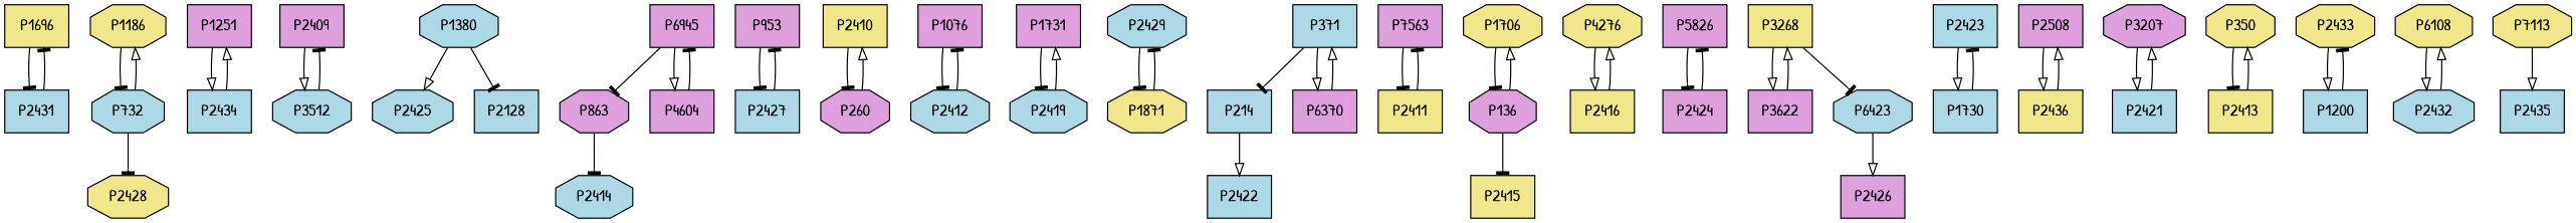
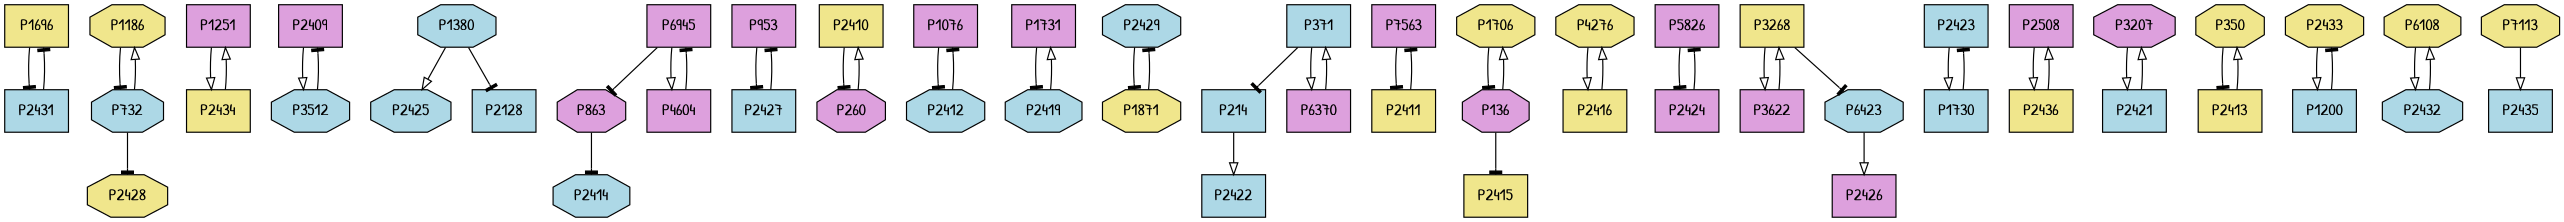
  digraph {
    fontname="Patrick Hand"
    node [fillcolor=lightblue fontname="Patrick Hand" shape=box style=filled]
    edge [arrowhead=tee fontname="Patrick Hand"]
    P1696 [fillcolor=khaki]
    P2431
    P1186 [fillcolor=khaki shape=octagon]
    P732 [shape=octagon]
    P2428 [fillcolor=khaki shape=octagon]
    P1251 [fillcolor=plum]
-   P2434
+   P2434 [fillcolor=khaki]
    P2409 [fillcolor=plum]
    P3512 [shape=octagon]
    P1380 [shape=octagon]
    P2425 [shape=octagon]
    P2128
    P6945 [fillcolor=plum]
    P863 [fillcolor=plum shape=octagon]
    P4604 [fillcolor=plum]
    P2414 [shape=octagon]
    P953 [fillcolor=plum]
    P2427
    P2410 [fillcolor=khaki]
    P260 [fillcolor=plum shape=octagon]
    P1076 [fillcolor=plum]
    P2412 [shape=octagon]
    P1731 [fillcolor=plum]
    P2419 [shape=octagon]
    P2429 [shape=octagon]
    P1871 [fillcolor=khaki shape=octagon]
    P214
    P2422
    P7563 [fillcolor=plum]
    P2411 [fillcolor=khaki]
    P1706 [fillcolor=khaki shape=octagon]
    P136 [fillcolor=plum shape=octagon]
    P2415 [fillcolor=khaki]
    P4276 [fillcolor=khaki shape=octagon]
    P2416 [fillcolor=khaki]
    P5826 [fillcolor=plum]
    P2424 [fillcolor=plum]
    P371
    P6370 [fillcolor=plum]
    P6423 [shape=octagon]
    P2426 [fillcolor=plum]
    P2423
    P1730
    P2508 [fillcolor=plum]
    P2436 [fillcolor=khaki]
    P3207 [fillcolor=plum shape=octagon]
    P2421
    P350 [fillcolor=khaki shape=octagon]
    P2413 [fillcolor=khaki]
    P2433 [fillcolor=khaki shape=octagon]
    P1200
    P6108 [fillcolor=khaki shape=octagon]
    P2432 [shape=octagon]
    P3622 [fillcolor=plum]
    P3268 [fillcolor=khaki]
    P7113 [fillcolor=khaki shape=octagon]
    P2435
    P1696 -> P2431
    P2431 -> P1696
    P1186 -> P732
    P732 -> P1186 [arrowhead=onormal]
    P732 -> P2428
    P1251 -> P2434 [arrowhead=onormal]
    P2434 -> P1251 [arrowhead=onormal]
    P2409 -> P3512 [arrowhead=onormal]
    P3512 -> P2409
    P1380 -> P2425 [arrowhead=onormal]
    P1380 -> P2128
    P6945 -> P863
    P6945 -> P4604 [arrowhead=onormal]
    P863 -> P2414
    P4604 -> P6945
    P953 -> P2427
    P2427 -> P953
    P2410 -> P260
    P260 -> P2410 [arrowhead=onormal]
    P1076 -> P2412
    P2412 -> P1076
    P1731 -> P2419
    P2419 -> P1731 [arrowhead=onormal]
    P2429 -> P1871
    P1871 -> P2429
    P214 -> P2422 [arrowhead=onormal]
    P7563 -> P2411
    P2411 -> P7563
    P1706 -> P136
    P136 -> P1706 [arrowhead=onormal]
    P136 -> P2415
    P4276 -> P2416 [arrowhead=onormal]
    P2416 -> P4276 [arrowhead=onormal]
    P5826 -> P2424
    P2424 -> P5826
    P371 -> P214
    P371 -> P6370 [arrowhead=onormal]
    P6370 -> P371 [arrowhead=onormal]
    P6423 -> P2426 [arrowhead=onormal]
    P2423 -> P1730 [arrowhead=onormal]
    P1730 -> P2423
    P2508 -> P2436 [arrowhead=onormal]
    P2436 -> P2508 [arrowhead=onormal]
    P3207 -> P2421 [arrowhead=onormal]
    P2421 -> P3207 [arrowhead=onormal]
    P350 -> P2413
    P2413 -> P350 [arrowhead=onormal]
    P2433 -> P1200 [arrowhead=onormal]
    P1200 -> P2433
    P6108 -> P2432 [arrowhead=onormal]
    P2432 -> P6108 [arrowhead=onormal]
    P3622 -> P3268 [arrowhead=onormal]
    P3268 -> P6423
    P3268 -> P3622 [arrowhead=onormal]
    P7113 -> P2435 [arrowhead=onormal]
  }
